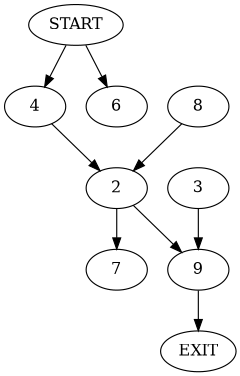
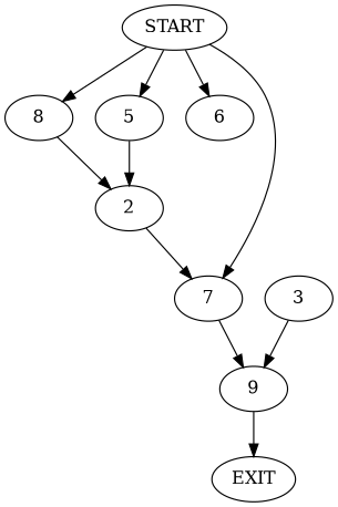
  digraph {
    n1 [label=START]
    n2 [label=8]
-   4
+   4 [label=5]
    6
    7
    2
    n7 [label=9]
    n8 [label=EXIT]
    3
+   n1 -> n2
    n1 -> 4
    n1 -> 6
+   n1 -> 7
    n2 -> 2
    4 -> 2
-   2 -> n7
+   7 -> n7
    2 -> 7
    n7 -> n8
    3 -> n7
  }
